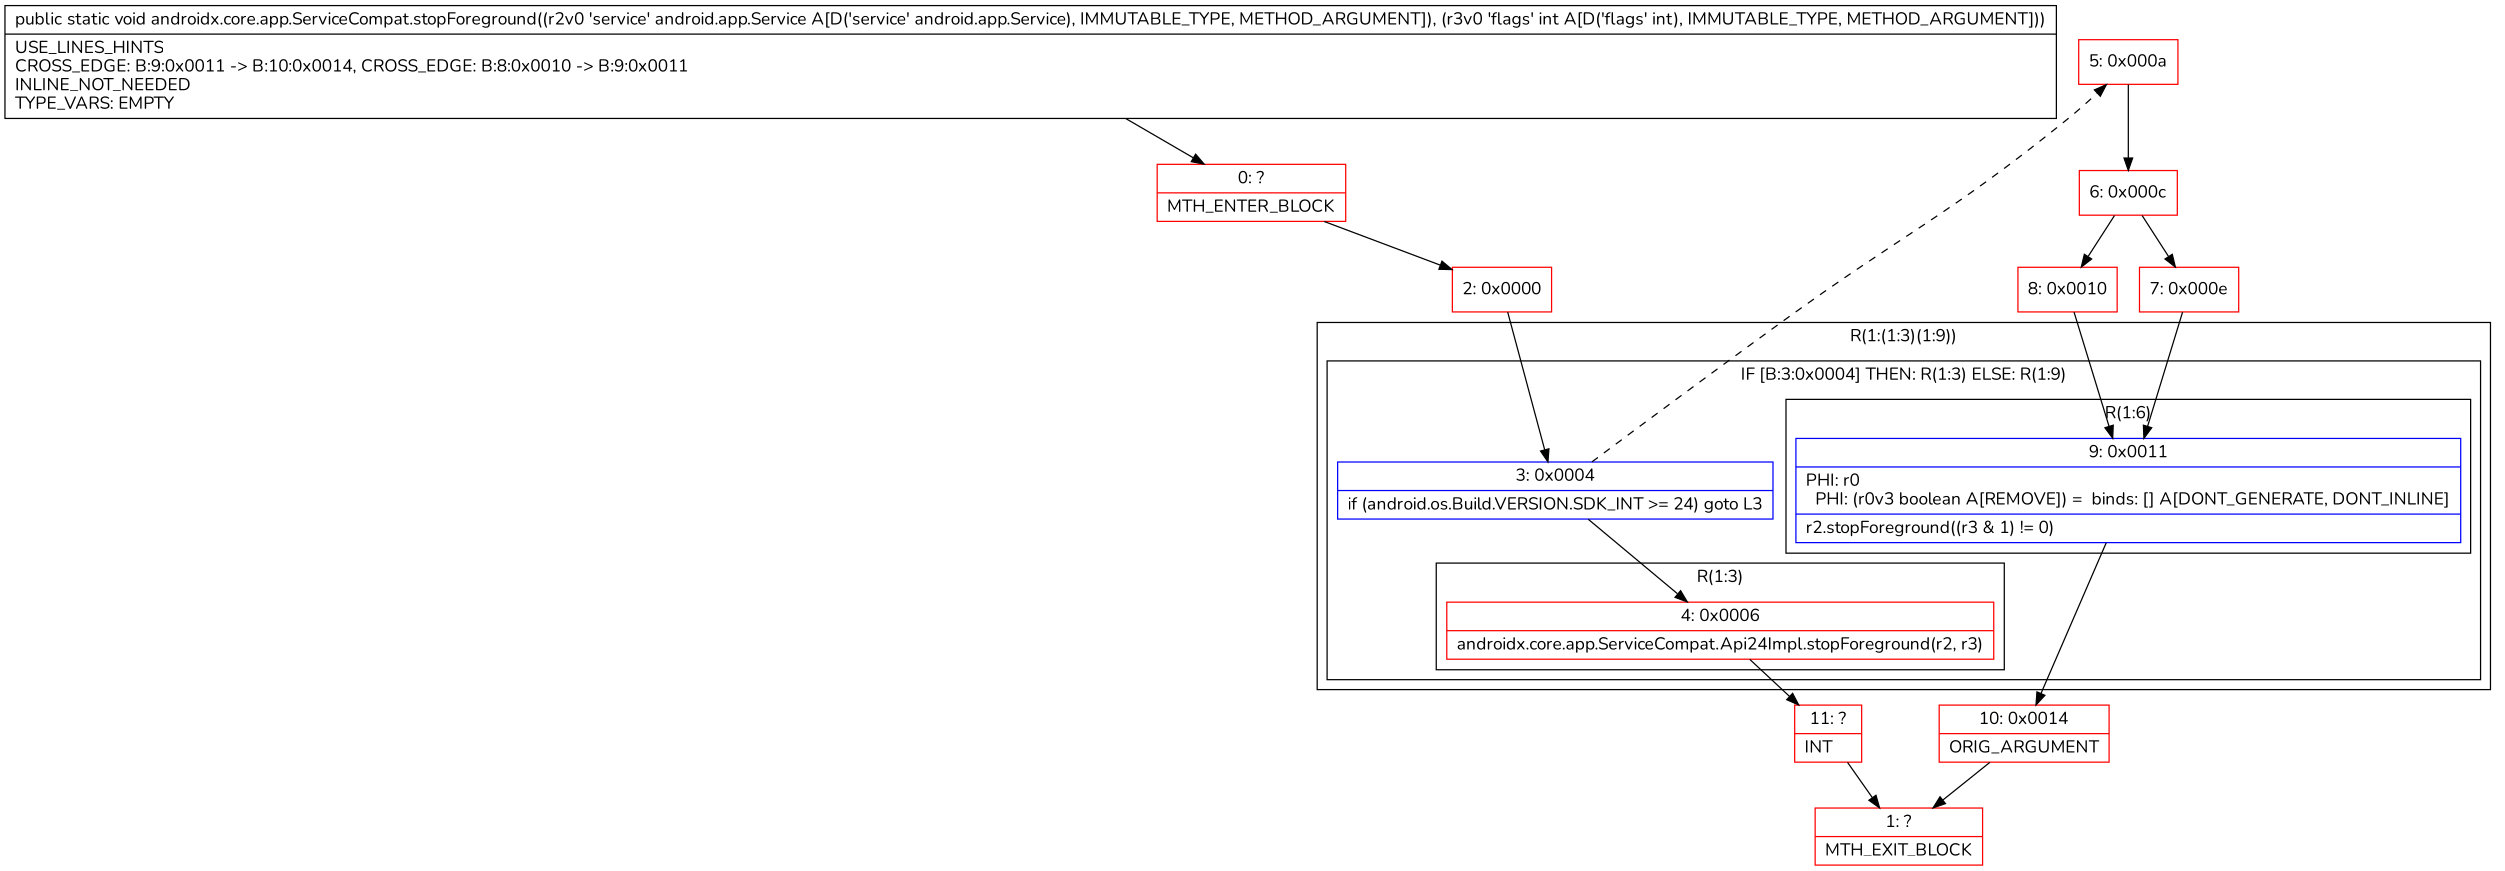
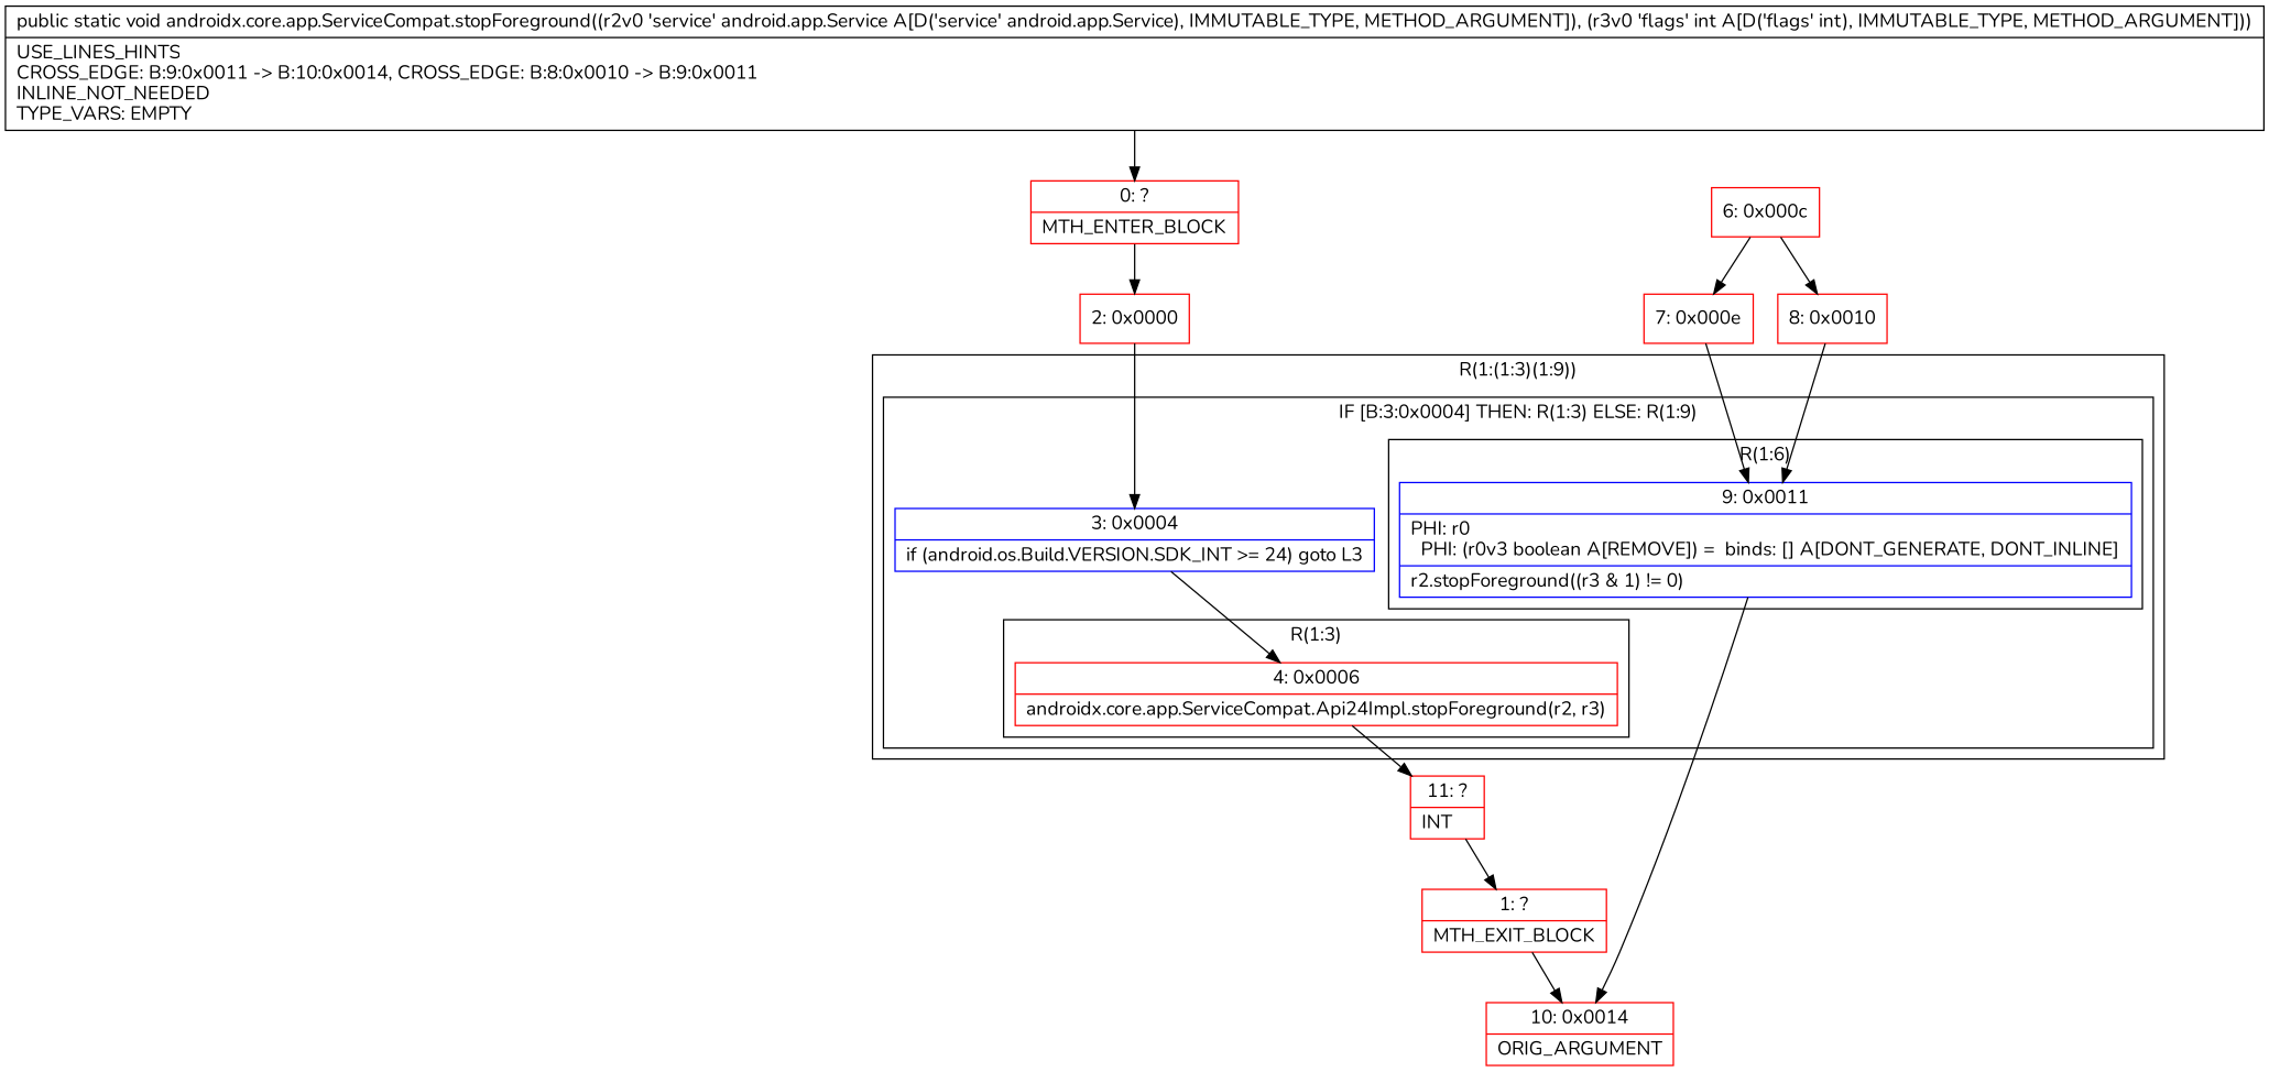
  digraph {
    fontname=Nunito
    node [color=red fontname=Nunito shape=record]
    edge [fontname=Nunito]
    n1 [label="{4\:\ 0x0006|androidx.core.app.ServiceCompat.Api24Impl.stopForeground(r2, r3)\l}"]
    n2 [color=blue label="{9\:\ 0x0011|PHI: r0 \l  PHI: (r0v3 boolean A[REMOVE]) =  binds: [] A[DONT_GENERATE, DONT_INLINE]\l|r2.stopForeground((r3 & 1) != 0)\l}"]
    n3 [color=blue label="{3\:\ 0x0004|if (android.os.Build.VERSION.SDK_INT \>= 24) goto L3\l}"]
    n4 [label="{11\:\ ?|INT\l}"]
    n5 [label="{10\:\ 0x0014|ORIG_ARGUMENT\l}"]
-   n6 [label="{5\:\ 0x000a}"]
    n7 [label="{6\:\ 0x000c}"]
    n8 [label="{1\:\ ?|MTH_EXIT_BLOCK\l}"]
    n9 [label="{0\:\ ?|MTH_ENTER_BLOCK\l}"]
    n10 [label="{2\:\ 0x0000}"]
    n11 [label="{7\:\ 0x000e}"]
    n12 [label="{8\:\ 0x0010}"]
    n13 [label="{public static void androidx.core.app.ServiceCompat.stopForeground((r2v0 'service' android.app.Service A[D('service' android.app.Service), IMMUTABLE_TYPE, METHOD_ARGUMENT]), (r3v0 'flags' int A[D('flags' int), IMMUTABLE_TYPE, METHOD_ARGUMENT]))  | USE_LINES_HINTS\lCROSS_EDGE: B:9:0x0011 \-\> B:10:0x0014, CROSS_EDGE: B:8:0x0010 \-\> B:9:0x0011\lINLINE_NOT_NEEDED\lTYPE_VARS: EMPTY\l}" color=""]
    subgraph cluster_1 {
      label="R(1:(1:3)(1:9))"
      subgraph cluster_2 {
        label="IF [B:3:0x0004] THEN: R(1:3) ELSE: R(1:9)"
        n3
        subgraph cluster_3 {
          label="R(1:3)"
          n1
        }
        subgraph cluster_4 {
          label="R(1:6)"
          n2
        }
      }
    }
    n1 -> n4
    n2 -> n5
    n3 -> n1
-   n3 -> n6 [style=dashed]
    n4 -> n8
-   n5 -> n8
-   n6 -> n7
+   n8 -> n5
    n7 -> n11
    n7 -> n12
    n9 -> n10
    n10 -> n3
    n11 -> n2
    n12 -> n2
    n13 -> n9
  }
